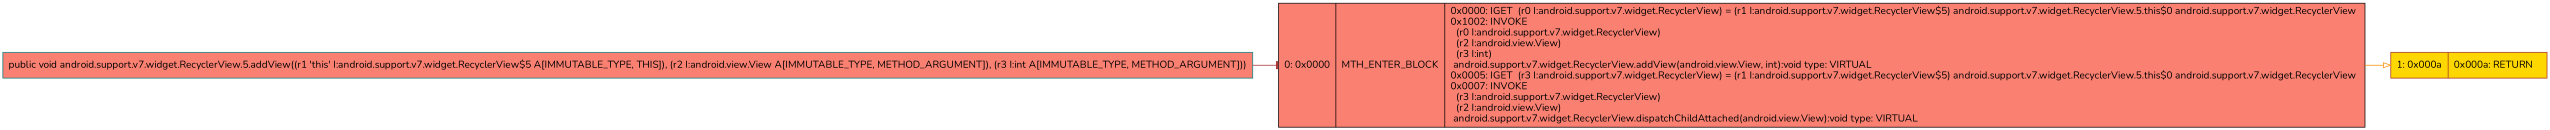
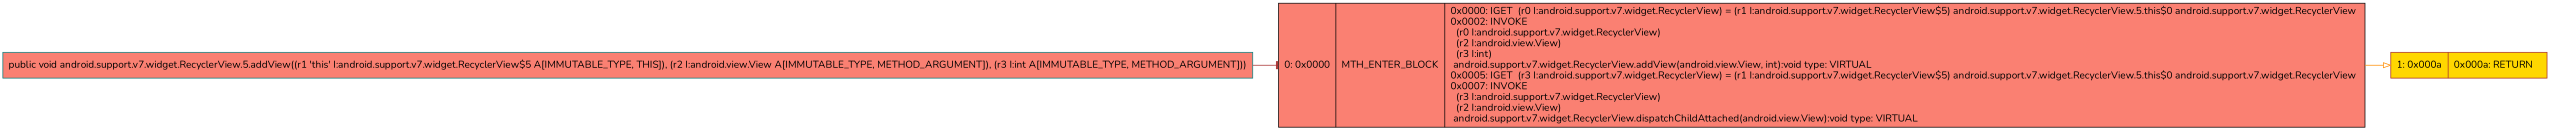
  digraph {
    rankdir=LR
    fontname=Nunito
    node [shape=record style=filled fillcolor=salmon fontname=Nunito]
    edge [fontname=Nunito]
-   n1 [label="{0\:\ 0x0000|MTH_ENTER_BLOCK\l|0x0000: IGET  (r0 I:android.support.v7.widget.RecyclerView) = (r1 I:android.support.v7.widget.RecyclerView$5) android.support.v7.widget.RecyclerView.5.this$0 android.support.v7.widget.RecyclerView \l0x1002: INVOKE  \l  (r0 I:android.support.v7.widget.RecyclerView)\l  (r2 I:android.view.View)\l  (r3 I:int)\l android.support.v7.widget.RecyclerView.addView(android.view.View, int):void type: VIRTUAL \l0x0005: IGET  (r3 I:android.support.v7.widget.RecyclerView) = (r1 I:android.support.v7.widget.RecyclerView$5) android.support.v7.widget.RecyclerView.5.this$0 android.support.v7.widget.RecyclerView \l0x0007: INVOKE  \l  (r3 I:android.support.v7.widget.RecyclerView)\l  (r2 I:android.view.View)\l android.support.v7.widget.RecyclerView.dispatchChildAttached(android.view.View):void type: VIRTUAL \l}" color=black]
+   n1 [label="{0\:\ 0x0000|MTH_ENTER_BLOCK\l|0x0000: IGET  (r0 I:android.support.v7.widget.RecyclerView) = (r1 I:android.support.v7.widget.RecyclerView$5) android.support.v7.widget.RecyclerView.5.this$0 android.support.v7.widget.RecyclerView \l0x0002: INVOKE  \l  (r0 I:android.support.v7.widget.RecyclerView)\l  (r2 I:android.view.View)\l  (r3 I:int)\l android.support.v7.widget.RecyclerView.addView(android.view.View, int):void type: VIRTUAL \l0x0005: IGET  (r3 I:android.support.v7.widget.RecyclerView) = (r1 I:android.support.v7.widget.RecyclerView$5) android.support.v7.widget.RecyclerView.5.this$0 android.support.v7.widget.RecyclerView \l0x0007: INVOKE  \l  (r3 I:android.support.v7.widget.RecyclerView)\l  (r2 I:android.view.View)\l android.support.v7.widget.RecyclerView.dispatchChildAttached(android.view.View):void type: VIRTUAL \l}" color=black]
    n2 [label="{1\:\ 0x000a|0x000a: RETURN   \l}" fillcolor=gold color=brown]
    n3 [label="{public void android.support.v7.widget.RecyclerView.5.addView((r1 'this' I:android.support.v7.widget.RecyclerView$5 A[IMMUTABLE_TYPE, THIS]), (r2 I:android.view.View A[IMMUTABLE_TYPE, METHOD_ARGUMENT]), (r3 I:int A[IMMUTABLE_TYPE, METHOD_ARGUMENT])) }" color=teal]
    n1 -> n2 [color=darkorange arrowhead=onormal]
    n3 -> n1 [color=brown arrowhead=tee]
  }
